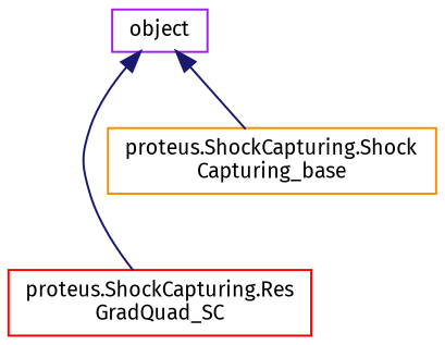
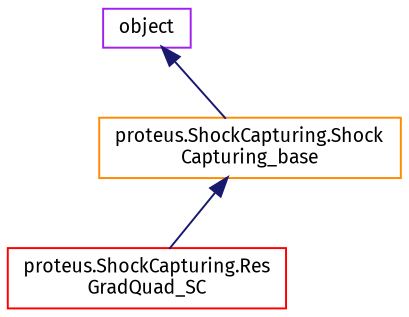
  digraph {
    fontname="Fira Sans"
    node [fillcolor=white fontname="Fira Sans" fontsize=10 shape=record style=filled]
    edge [color=midnightblue dir=back fontname="Fira Sans" fontsize=10 labelfontname=Helvetica labelfontsize=10 style=solid]
    n1 [color=red height=0.2 label="proteus.ShockCapturing.Res\lGradQuad_SC" width=0.4]
    n2 [color=darkorange height=0.2 label="proteus.ShockCapturing.Shock\lCapturing_base" width=0.4]
    n3 [color=purple height=0.2 label=object width=0.4]
-   n3 -> n1
+   n2 -> n1
    n3 -> n2
  }
